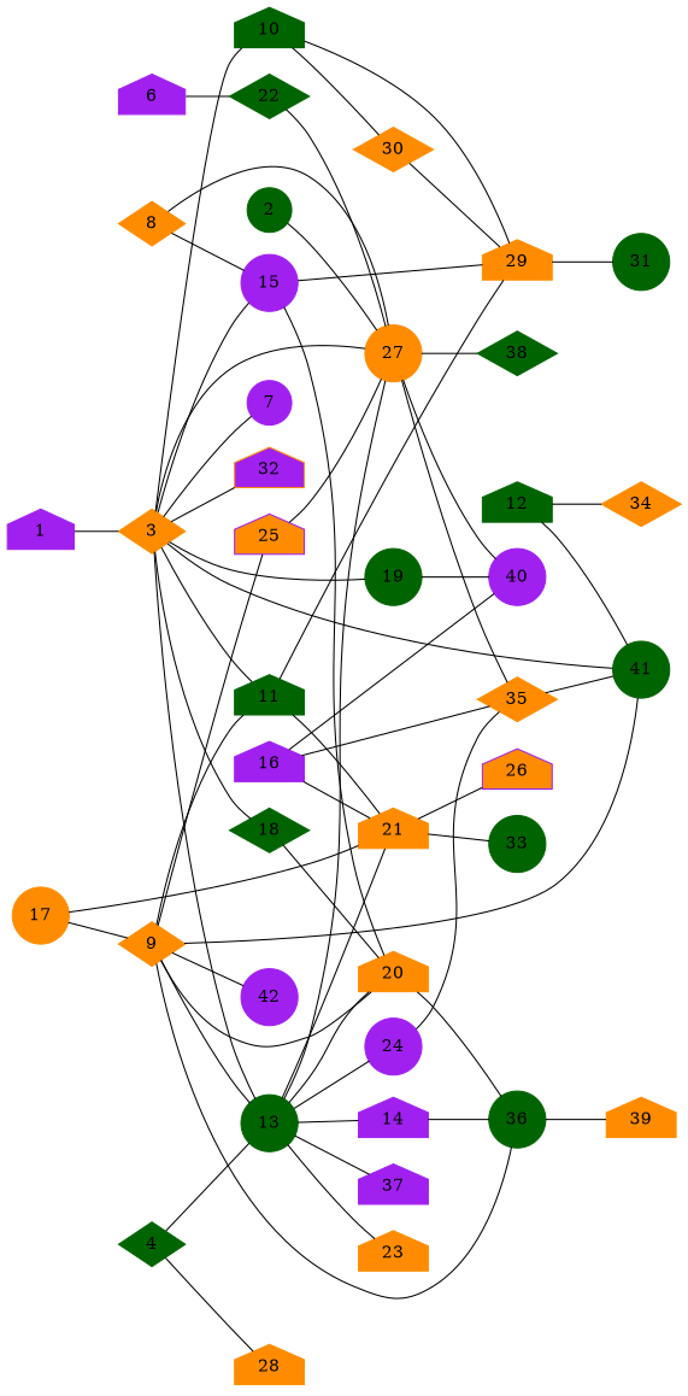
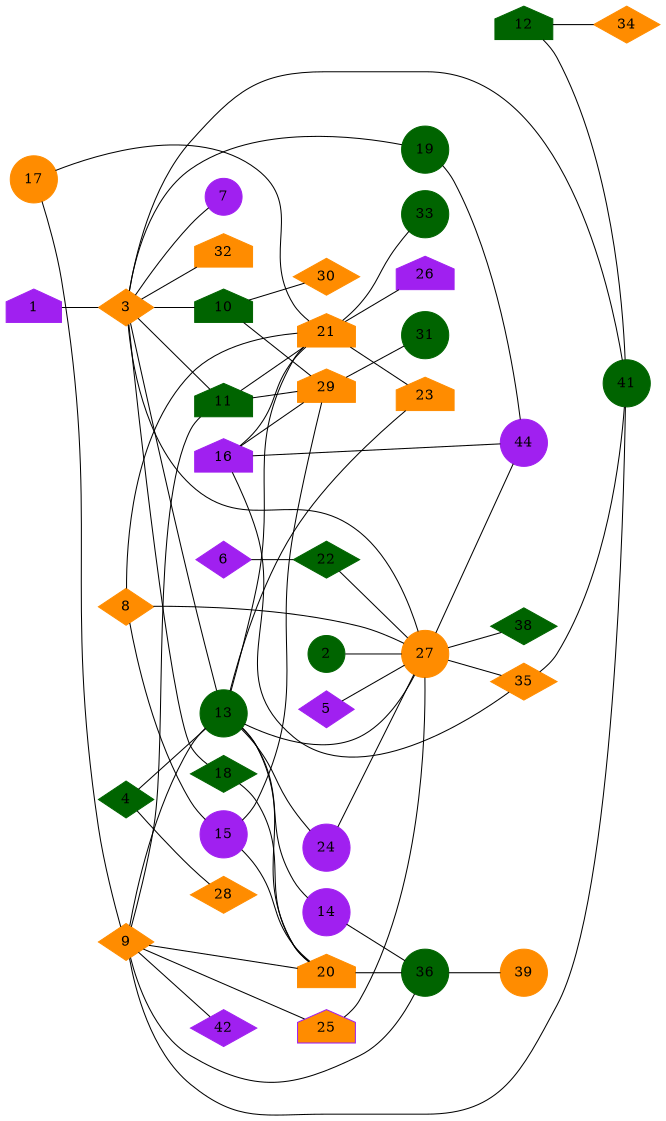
  graph {
    rankdir=LR
    node [color=darkorange shape=circle style=filled]
    edge [weight=1.0]
    1 [color=purple shape=house]
    3 [shape=diamond]
    27
    7 [color=purple]
    10 [color=darkgreen shape=house]
    11 [color=darkgreen shape=house]
    13 [color=darkgreen]
    15 [color=purple]
    18 [color=darkgreen shape=diamond]
    19 [color=darkgreen]
-   32 [shape=house fillcolor=purple]
+   32 [shape=house]
    41 [color=darkgreen]
    2 [color=darkgreen]
    35 [shape=diamond]
-   40 [color=purple]
+   40 [color=purple label=44]
    38 [color=darkgreen shape=diamond]
    9 [shape=diamond]
    20 [shape=house]
    25 [color=purple fillcolor=darkorange shape=house]
    36 [color=darkgreen]
-   42 [color=purple]
+   42 [color=purple shape=diamond]
    29 [shape=house]
    30 [shape=diamond]
    21 [shape=house]
    23 [shape=house]
-   14 [color=purple shape=house]
+   14 [color=purple]
    24 [color=purple]
-   37 [color=purple shape=house]
    4 [color=darkgreen shape=diamond]
-   28 [shape=house]
-   6 [color=purple shape=house]
+   28 [shape=diamond]
+   5 [color=purple shape=diamond]
+   6 [color=purple shape=diamond]
    22 [color=darkgreen shape=diamond]
    8 [shape=diamond]
-   26 [color=purple shape=house fillcolor=darkorange]
+   26 [color=purple shape=house]
    33 [color=darkgreen]
-   39 [shape=house]
+   39
    31 [color=darkgreen]
    12 [color=darkgreen shape=house]
    34 [shape=diamond]
    16 [color=purple shape=house]
    17
    1 -- 3
    3 -- 27
    3 -- 7
    3 -- 10
    3 -- 11
    3 -- 13
-   3 -- 15
    3 -- 18
    3 -- 19
    3 -- 32
    3 -- 41
    27 -- 35
    27 -- 40
    27 -- 38
    10 -- 29
    10 -- 30
    11 -- 29
    11 -- 21
    13 -- 27
    13 -- 20
    13 -- 21
    13 -- 23
    13 -- 14
    13 -- 24
-   13 -- 37
    15 -- 20
    15 -- 29
    18 -- 20
    19 -- 40
    2 -- 27
    35 -- 41
    9 -- 11 [weight=2.0]
    9 -- 13
    9 -- 41
    9 -- 20
    9 -- 25
    9 -- 36
    9 -- 42
    20 -- 36
    25 -- 27
    36 -- 39
    29 -- 31
+   21 -- 23
    21 -- 26
    21 -- 33
    14 -- 36
-   24 -- 35
+   24 -- 27
    4 -- 13
    4 -- 28
+   5 -- 27
    6 -- 22
    22 -- 27
    8 -- 27
    8 -- 15
+   8 -- 21
    12 -- 41
    12 -- 34
    16 -- 35
    16 -- 40
-   30 -- 29
+   16 -- 29
    16 -- 21
    17 -- 9
    17 -- 21
  }
